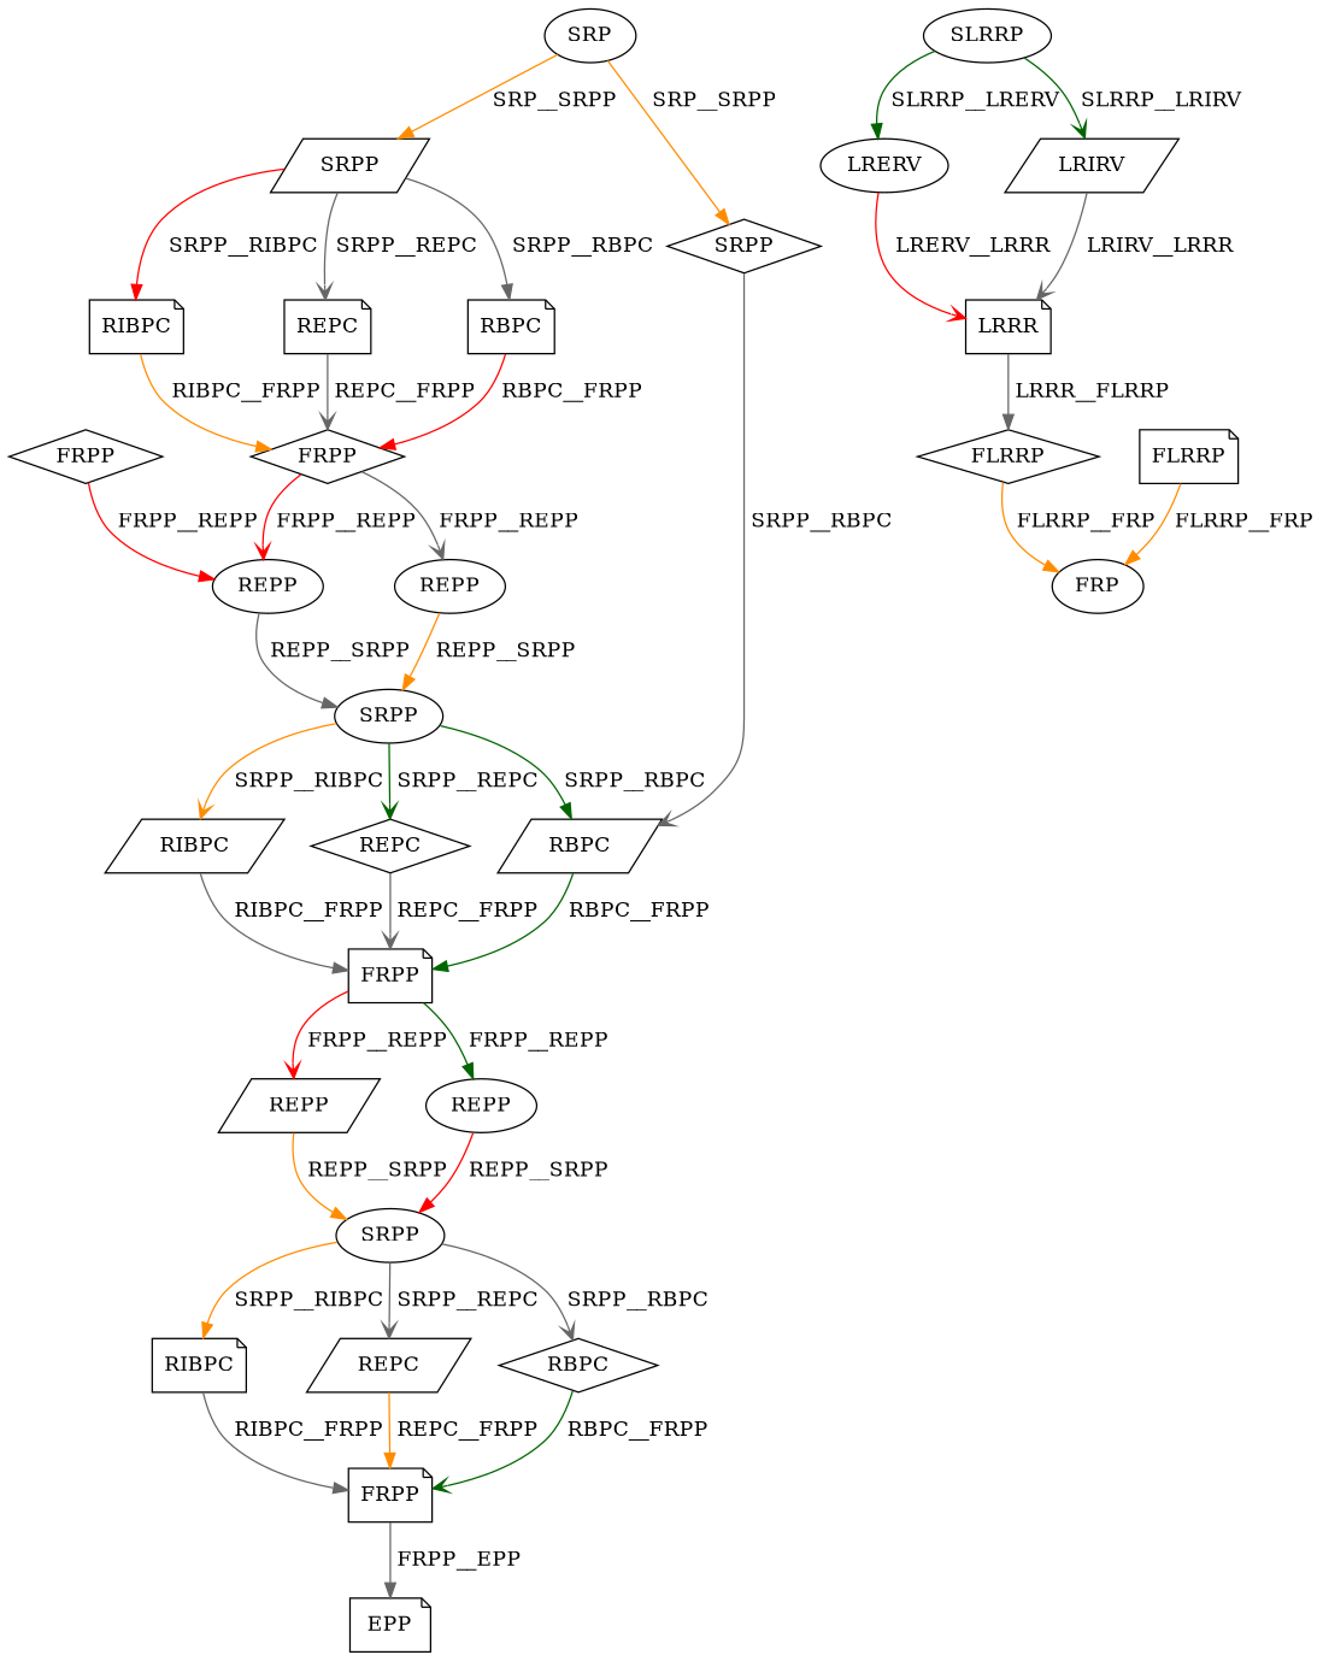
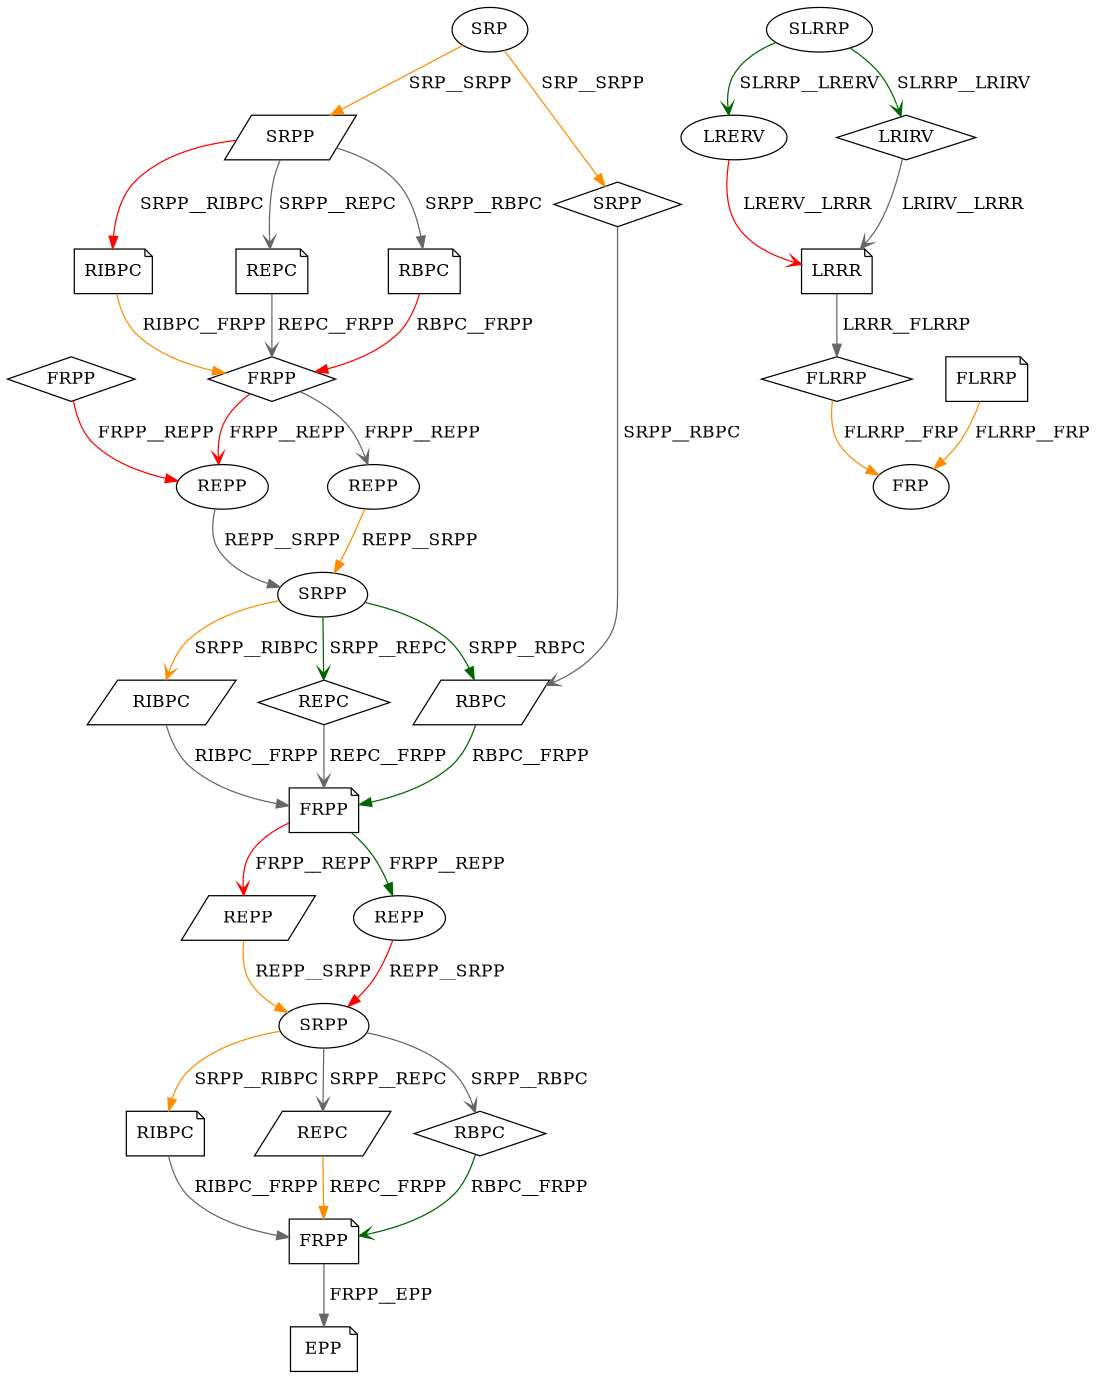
  digraph {
    node [color=black fontcolor=black shape=ellipse]
    edge [arrowhead=normal color=gray40 fontcolor=black]
    n1 [label=SRP]
    n2 [label=SRPP shape=parallelogram]
    n3 [label=SRPP shape=diamond]
    n4 [label=REPC shape=note]
    n5 [label=RBPC shape=note]
    n6 [label=RIBPC shape=note]
    n7 [label=RBPC shape=parallelogram]
    n8 [label=FRPP shape=diamond]
    n9 [label=FRPP shape=diamond]
    n10 [label=REPP]
    n11 [label=SRPP]
    n12 [label=REPP]
    n13 [label=FRPP shape=note]
    n14 [label=RIBPC shape=parallelogram]
    n15 [label=REPC shape=diamond]
    n16 [label=REPP shape=parallelogram]
    n17 [label=REPP]
    n18 [label=SRPP]
    n19 [label=RIBPC shape=note]
    n20 [label=REPC shape=parallelogram]
    n21 [label=RBPC shape=diamond]
    n22 [label=FRPP shape=note]
    n23 [label=EPP shape=note]
    n24 [label=SLRRP]
    n25 [label=LRERV]
-   n26 [label=LRIRV shape=parallelogram]
+   n26 [label=LRIRV shape=diamond]
    n27 [label=LRRR shape=note]
    n28 [label=FLRRP shape=diamond]
    n29 [label=FLRRP shape=note]
    n30 [label=FRP]
    n1 -> n2 [color=darkorange label=" SRP__SRPP"]
    n1 -> n3 [color=darkorange label=" SRP__SRPP"]
    n2 -> n4 [arrowhead=vee label=" SRPP__REPC"]
    n2 -> n5 [label=" SRPP__RBPC"]
    n2 -> n6 [color=red label=" SRPP__RIBPC"]
    n3 -> n7 [arrowhead=vee label=" SRPP__RBPC"]
    n4 -> n8 [arrowhead=vee label=" REPC__FRPP"]
    n5 -> n8 [color=red label=" RBPC__FRPP"]
    n6 -> n8 [color=darkorange label=" RIBPC__FRPP"]
    n7 -> n13 [color=darkgreen label=" RBPC__FRPP"]
    n8 -> n10 [arrowhead=vee color=red label=" FRPP__REPP"]
    n8 -> n12 [arrowhead=vee label=" FRPP__REPP"]
    n9 -> n10 [color=red label=" FRPP__REPP"]
    n10 -> n11 [label=" REPP__SRPP"]
    n11 -> n7 [color=darkgreen label=" SRPP__RBPC"]
    n11 -> n14 [arrowhead=vee color=darkorange label=" SRPP__RIBPC"]
    n11 -> n15 [arrowhead=vee color=darkgreen label=" SRPP__REPC"]
    n12 -> n11 [color=darkorange label=" REPP__SRPP"]
    n13 -> n16 [arrowhead=vee color=red label=" FRPP__REPP"]
    n13 -> n17 [color=darkgreen label=" FRPP__REPP"]
    n14 -> n13 [label=" RIBPC__FRPP"]
    n15 -> n13 [arrowhead=vee label=" REPC__FRPP"]
    n16 -> n18 [color=darkorange label=" REPP__SRPP"]
    n17 -> n18 [color=red label=" REPP__SRPP"]
    n18 -> n19 [color=darkorange label=" SRPP__RIBPC"]
    n18 -> n20 [arrowhead=vee label=" SRPP__REPC"]
    n18 -> n21 [arrowhead=vee label=" SRPP__RBPC"]
    n19 -> n22 [label=" RIBPC__FRPP"]
    n20 -> n22 [color=darkorange label=" REPC__FRPP"]
    n21 -> n22 [arrowhead=vee color=darkgreen label=" RBPC__FRPP"]
    n22 -> n23 [label=" FRPP__EPP"]
-   n24 -> n25 [color=darkgreen label=" SLRRP__LRERV"]
+   n24 -> n25 [arrowhead=vee color=darkgreen label=" SLRRP__LRERV"]
    n24 -> n26 [arrowhead=vee color=darkgreen label=" SLRRP__LRIRV"]
    n25 -> n27 [arrowhead=vee color=red label=" LRERV__LRRR"]
    n26 -> n27 [arrowhead=vee label=" LRIRV__LRRR"]
    n27 -> n28 [label=" LRRR__FLRRP"]
    n28 -> n30 [color=darkorange label=" FLRRP__FRP"]
    n29 -> n30 [color=darkorange label=" FLRRP__FRP"]
  }
